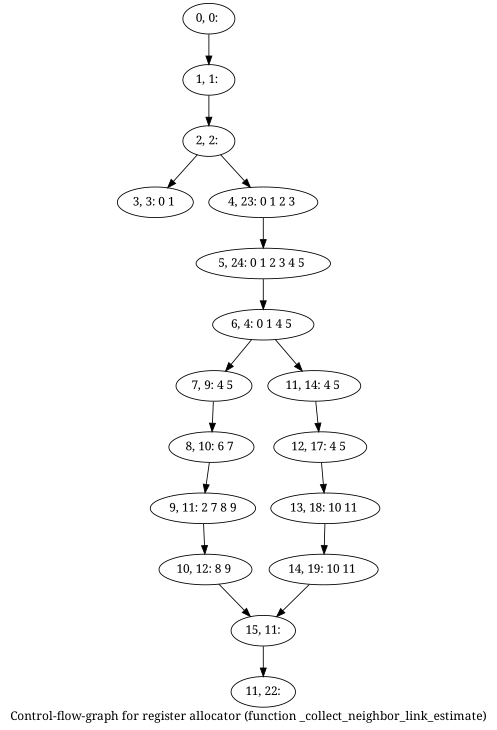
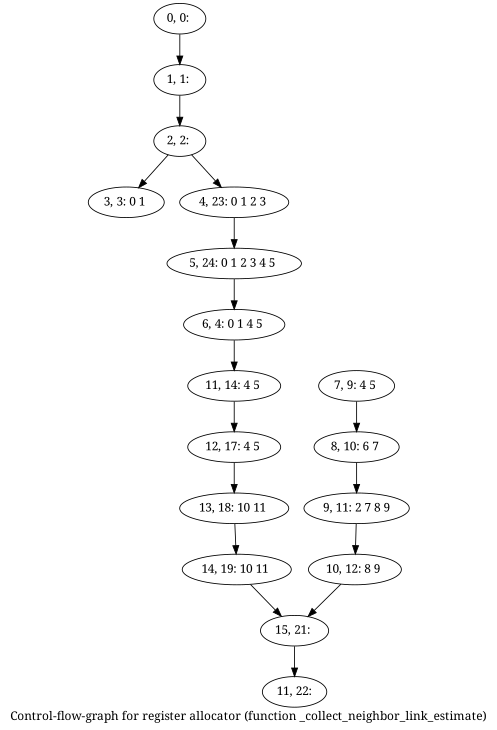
  digraph {
    fontname="Noto Serif"
    label="Control-flow-graph for register allocator (function _collect_neighbor_link_estimate)"
    node [fontname="Noto Serif"]
    edge [fontname="Noto Serif"]
    n1 [label="0, 0: "]
    n2 [label="1, 1: "]
    n3 [label="2, 2: "]
    n4 [label="3, 3: 0 1 "]
    n5 [label="4, 23: 0 1 2 3 "]
    n6 [label="5, 24: 0 1 2 3 4 5 "]
    n7 [label="6, 4: 0 1 4 5 "]
    n8 [label="7, 9: 4 5 "]
    n9 [label="11, 14: 4 5 "]
    n10 [label="8, 10: 6 7 "]
    n11 [label="12, 17: 4 5 "]
    n12 [label="9, 11: 2 7 8 9"]
    n13 [label="10, 12: 8 9 "]
-   n14 [label="15, 11:"]
+   n14 [label="15, 21: "]
    n15 [label="11, 22:"]
    n16 [label="13, 18: 10 11 "]
    n17 [label="14, 19: 10 11 "]
    n1 -> n2
    n2 -> n3
    n3 -> n4
    n3 -> n5
    n5 -> n6
    n6 -> n7
-   n7 -> n8
    n7 -> n9
    n8 -> n10
    n9 -> n11
    n10 -> n12
    n11 -> n16
    n12 -> n13
    n13 -> n14
    n14 -> n15
    n16 -> n17
    n17 -> n14
  }
